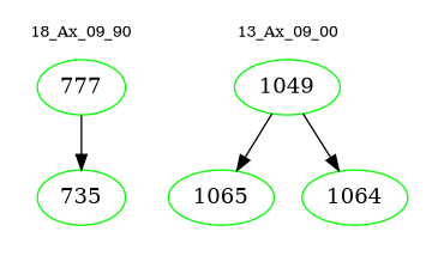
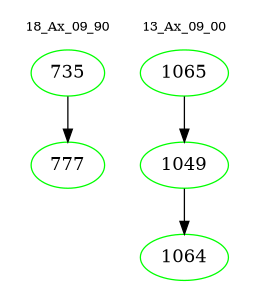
  digraph {
    node [color=green]
    edge [color=black]
    n1 [label=735]
    n2 [label=777]
    n3 [label=1065]
    n4 [label=1049]
    n5 [label=1064]
    subgraph cluster_1 {
      color=white
      fontsize=10
      label="18_Ax_09_90"
      n1
      n2
    }
    subgraph cluster_2 {
      color=white
      fontsize=10
      label="13_Ax_09_00"
      n3
      n4
      n5
    }
-   n2 -> n1
-   n4 -> n3
+   n1 -> n2
+   n3 -> n4
    n4 -> n5
  }
